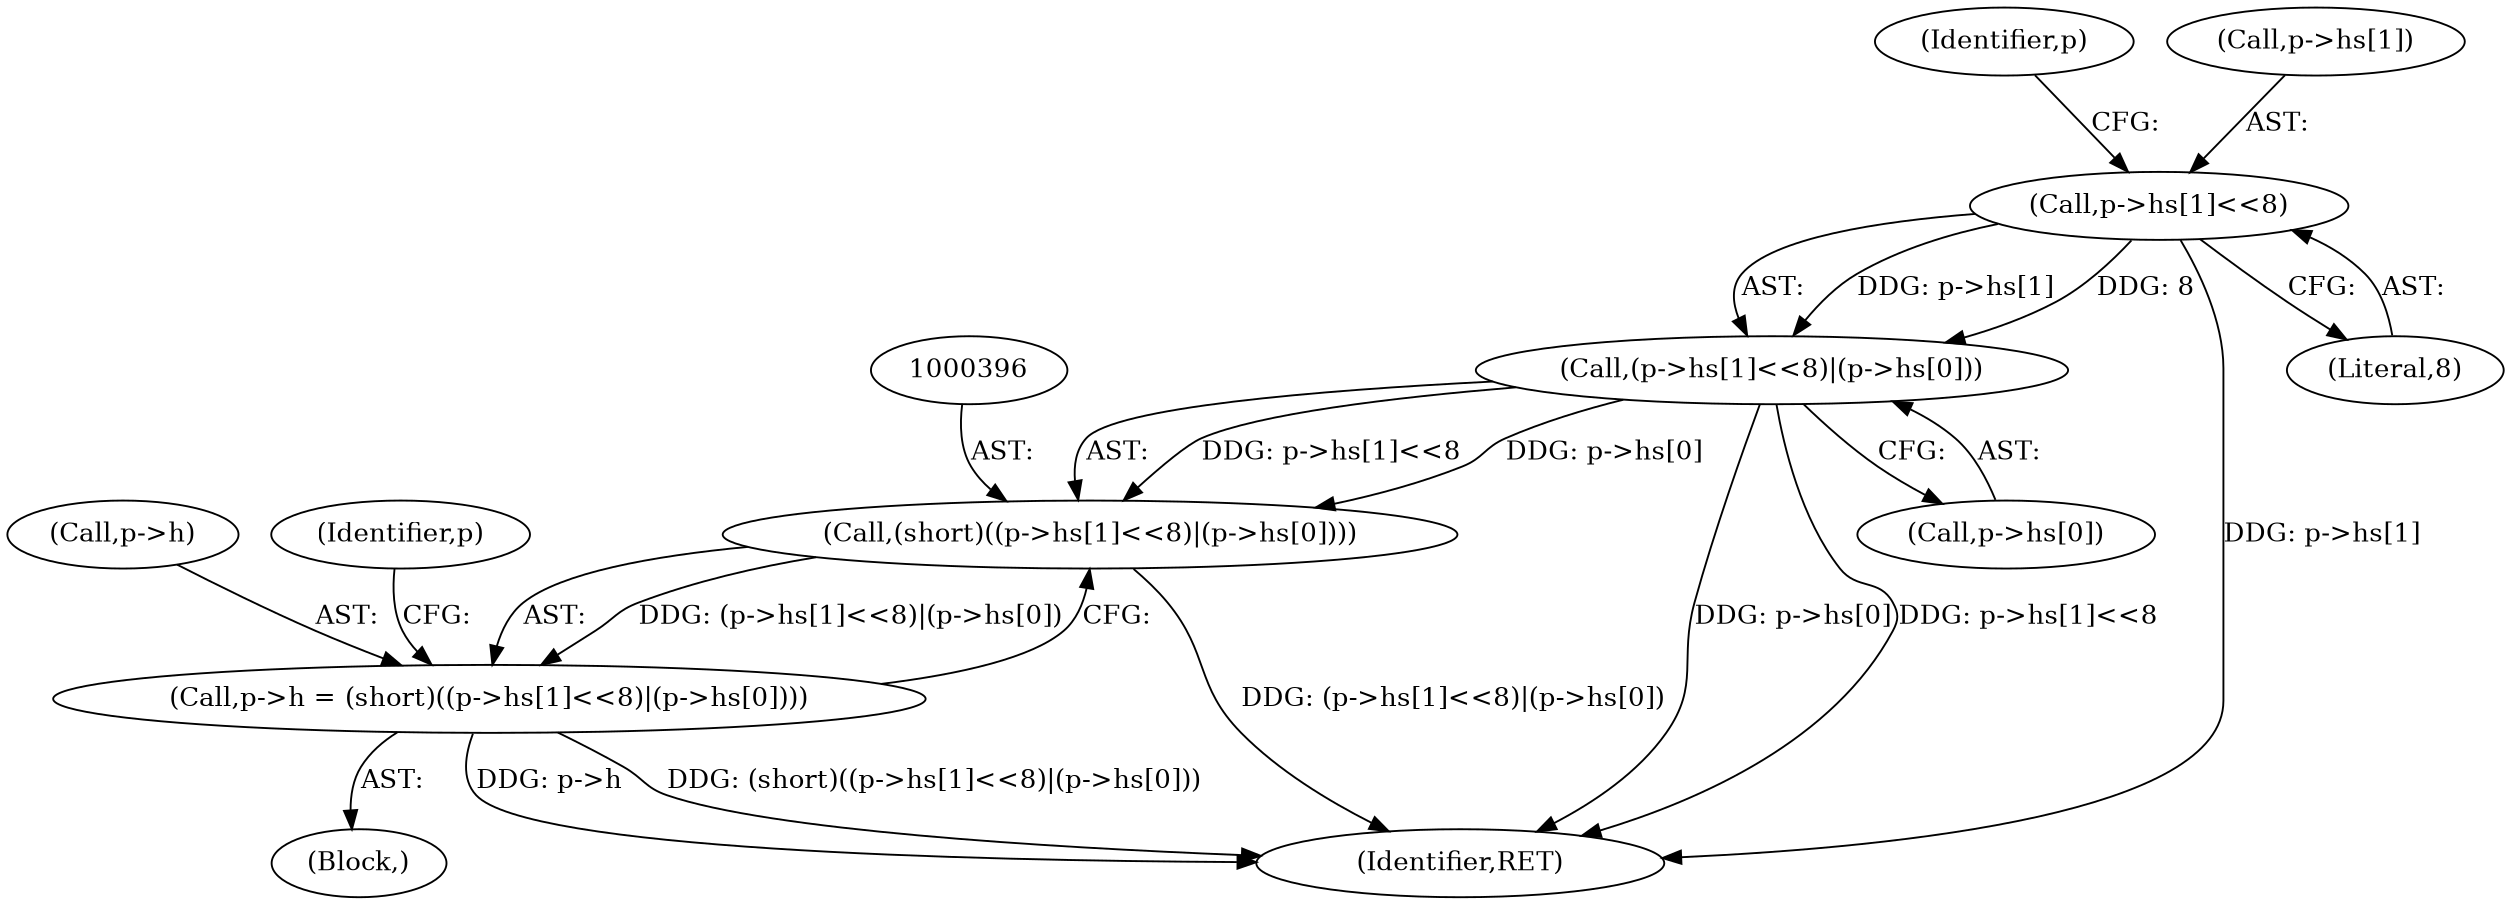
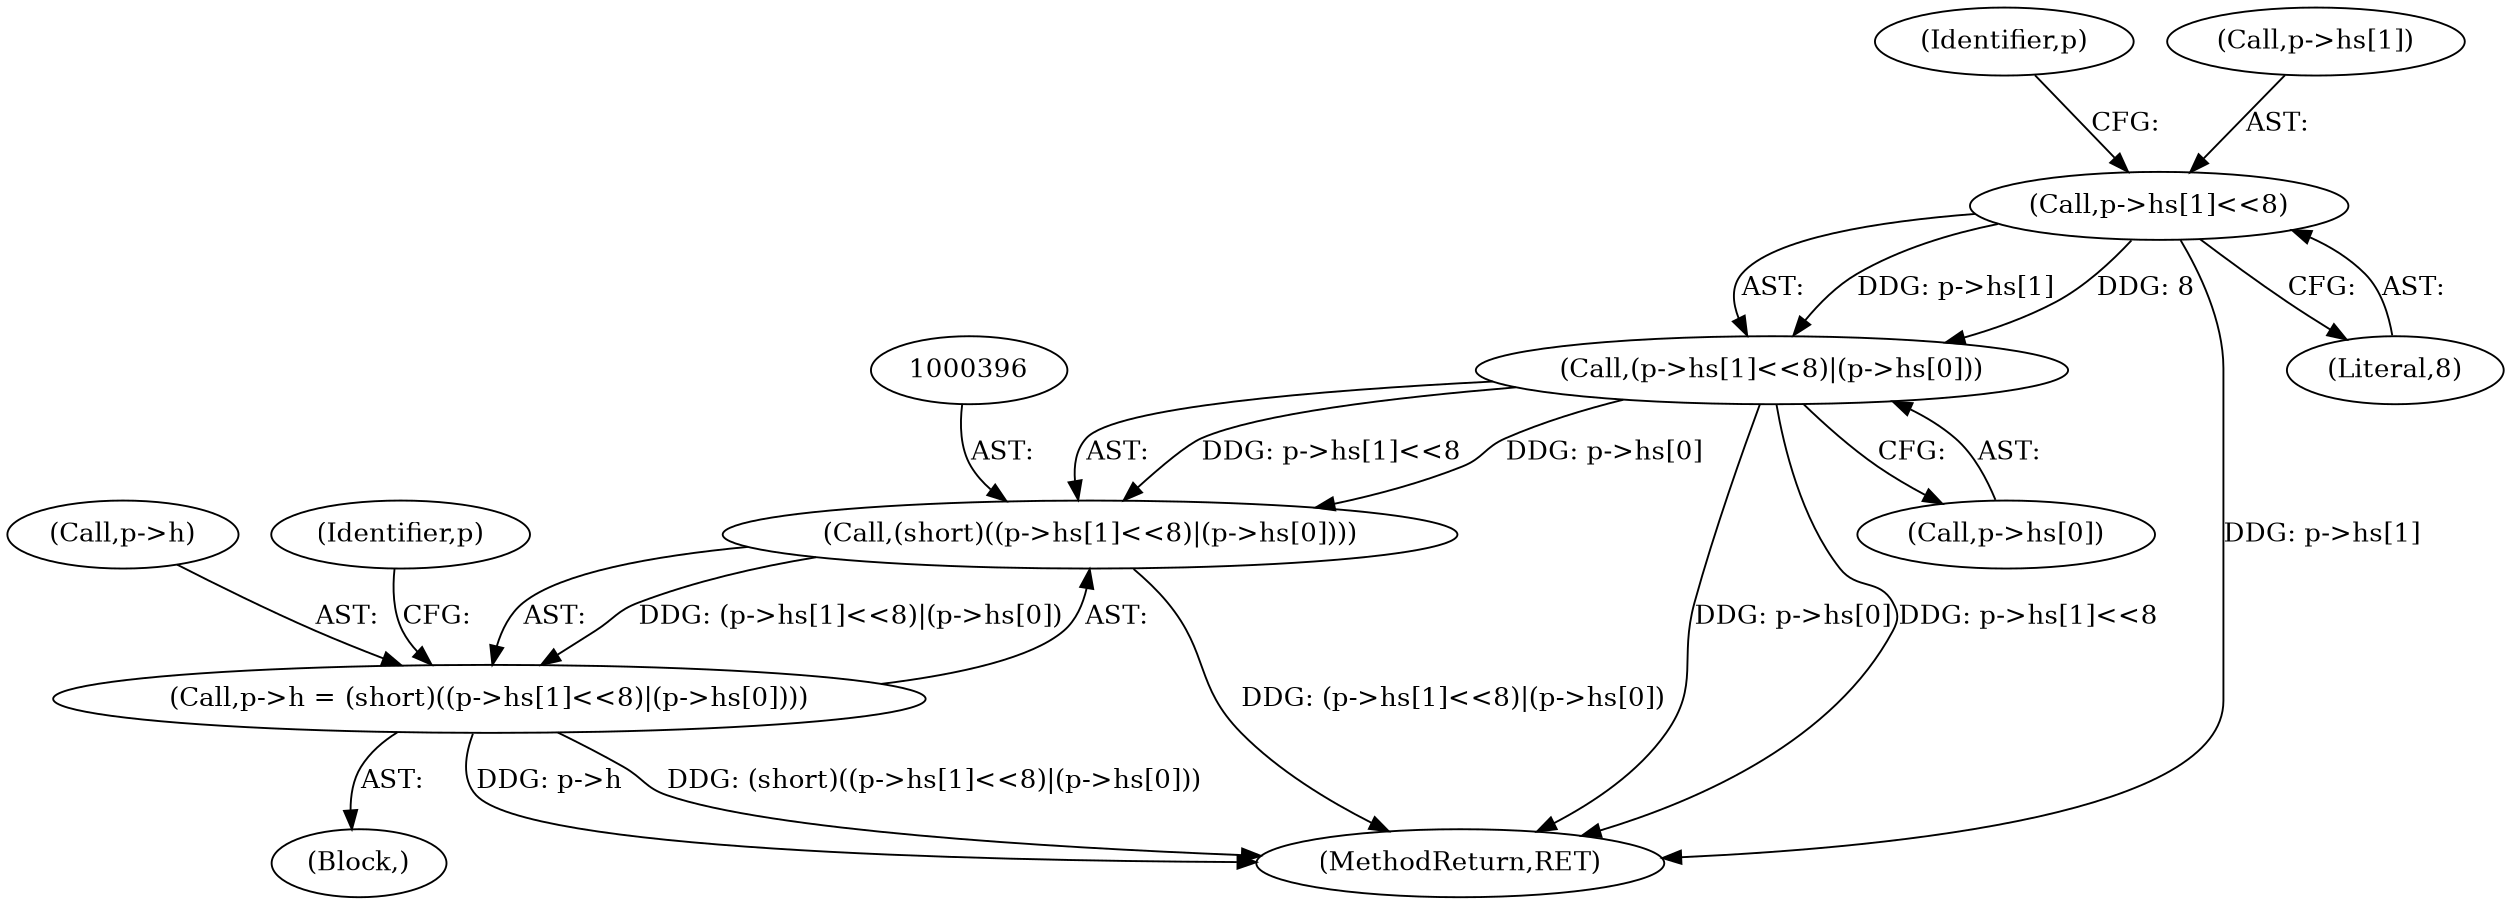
  digraph {
    n1 [label="(Call,p->hs[1]<<8)"]
    n2 [label="(Call,(p->hs[1]<<8)|(p->hs[0]))"]
-   n3 [label="(Identifier,RET)"]
+   n3 [label="(MethodReturn,RET)"]
    n4 [label="(Literal,8)"]
    n5 [label="(Call,(short)((p->hs[1]<<8)|(p->hs[0])))"]
    n6 [label="(Call,p->hs[0])"]
    n7 [label="(Call,p->h = (short)((p->hs[1]<<8)|(p->hs[0])))"]
    n8 [label="(Block,)"]
    n9 [label="(Identifier,p)"]
    n10 [label="(Call,p->h)"]
    n11 [label="(Call,p->hs[1])"]
    n12 [label="(Identifier,p)"]
    1000396
    n1 -> n2 [label="AST: "]
    n1 -> n2 [label="DDG: p->hs[1]"]
    n1 -> n2 [label="DDG: 8"]
    n1 -> n3 [label="DDG: p->hs[1]"]
    n1 -> n4 [label="CFG: "]
    n2 -> n3 [label="DDG: p->hs[0]"]
    n2 -> n3 [label="DDG: p->hs[1]<<8"]
    n2 -> n5 [label="AST: "]
    n2 -> n5 [label="DDG: p->hs[1]<<8"]
    n2 -> n5 [label="DDG: p->hs[0]"]
    n2 -> n6 [label="CFG: "]
    n4 -> n1 [label="AST: "]
    n5 -> n3 [label="DDG: (p->hs[1]<<8)|(p->hs[0])"]
    n5 -> n7 [label="AST: "]
    n5 -> n7 [label="DDG: (p->hs[1]<<8)|(p->hs[0])"]
    n6 -> n2 [label="AST: "]
    n7 -> n3 [label="DDG: p->h"]
    n7 -> n3 [label="DDG: (short)((p->hs[1]<<8)|(p->hs[0]))"]
-   n7 -> n5 [label="CFG: "]
+   n7 -> n5 [label="AST: "]
    n7 -> n8 [label="AST: "]
    n9 -> n1 [label="CFG: "]
    n10 -> n7 [label="AST: "]
    n11 -> n1 [label="AST: "]
    n12 -> n7 [label="CFG: "]
    1000396 -> n5 [label="AST: "]
  }
